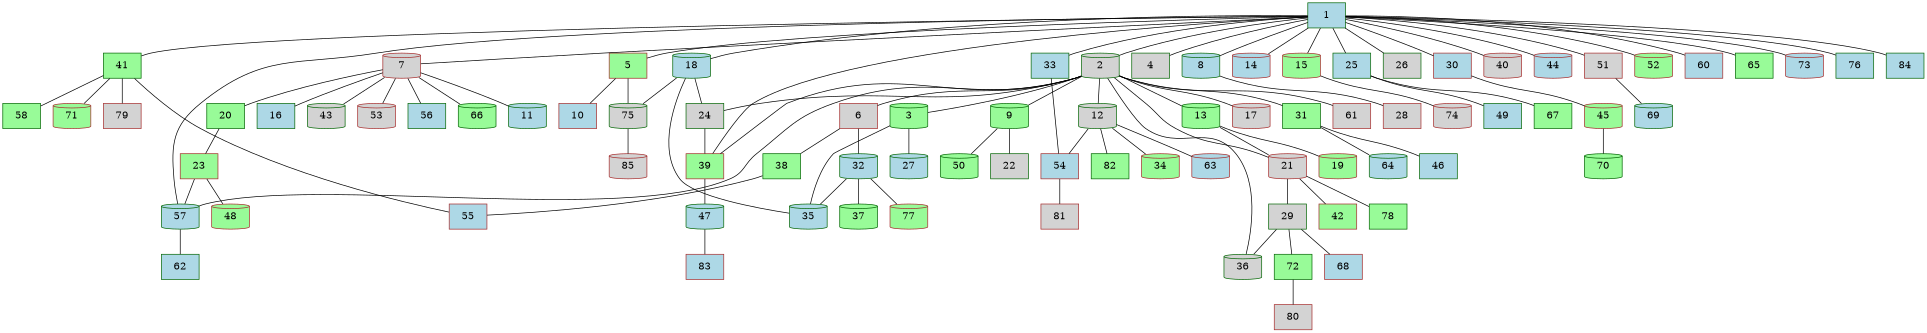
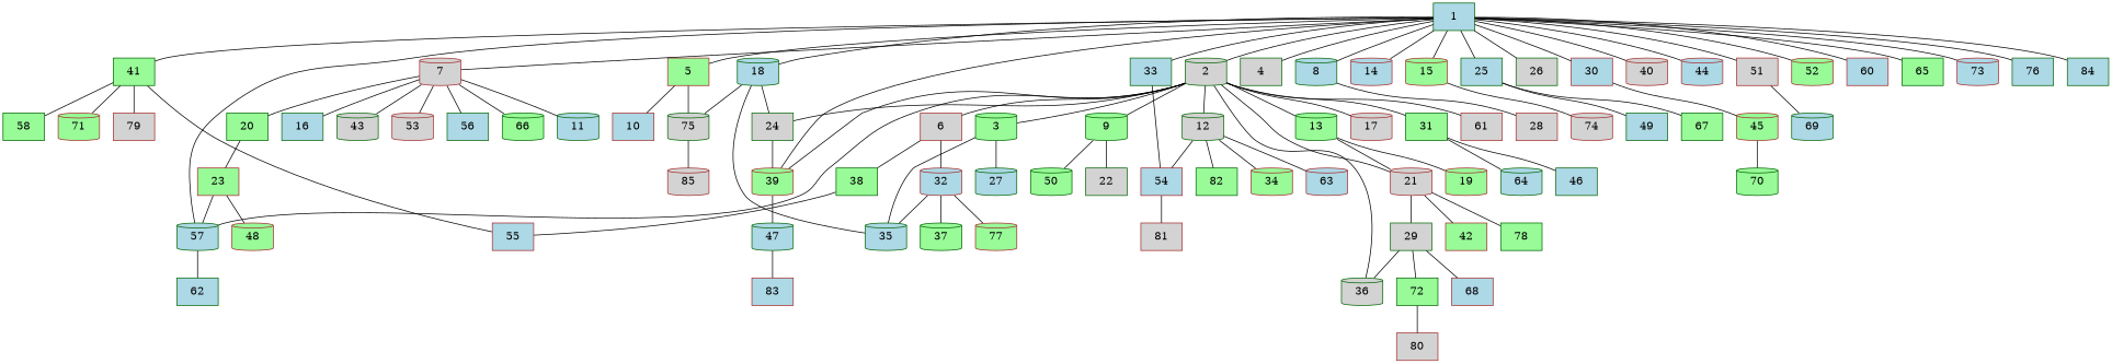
  graph {
    node [color=darkgreen fillcolor=lightblue shape=box style=filled]
    1
    2 [fillcolor=lightgrey shape=cylinder]
    4 [fillcolor=lightgrey]
    5 [color=brown fillcolor=palegreen]
    7 [color=brown fillcolor=lightgrey shape=cylinder]
    8 [shape=cylinder]
    14 [color=brown shape=cylinder]
    15 [color=brown fillcolor=palegreen shape=cylinder]
    18 [shape=cylinder]
    25
    26 [fillcolor=lightgrey]
    30 [color=brown]
    33
-   39 [color=brown fillcolor=palegreen]
+   39 [color=brown fillcolor=palegreen shape=cylinder]
    40 [color=brown fillcolor=lightgrey shape=cylinder]
    41 [fillcolor=palegreen]
    44 [color=brown shape=cylinder]
    51 [color=brown fillcolor=lightgrey]
    52 [color=brown fillcolor=palegreen shape=cylinder]
    57 [shape=cylinder]
    60 [color=brown]
    65 [fillcolor=palegreen]
    73 [color=brown shape=cylinder]
    76
    84
    3 [fillcolor=palegreen shape=cylinder]
    6 [color=brown fillcolor=lightgrey]
    9 [fillcolor=palegreen shape=cylinder]
    12 [fillcolor=lightgrey shape=cylinder]
    13 [fillcolor=palegreen shape=cylinder]
    17 [color=brown fillcolor=lightgrey shape=cylinder]
    21 [color=brown fillcolor=lightgrey shape=cylinder]
    24 [fillcolor=lightgrey]
    31 [fillcolor=palegreen]
    36 [fillcolor=lightgrey shape=cylinder]
    61 [color=brown fillcolor=lightgrey]
    10 [color=brown]
    75 [fillcolor=lightgrey shape=cylinder]
    11 [shape=cylinder]
    16
    20 [fillcolor=palegreen]
    43 [fillcolor=lightgrey shape=cylinder]
    53 [color=brown fillcolor=lightgrey shape=cylinder]
    56
    66 [fillcolor=palegreen shape=cylinder]
    28 [color=brown fillcolor=lightgrey]
    74 [color=brown fillcolor=lightgrey shape=cylinder]
    35 [shape=cylinder]
    49
    67 [fillcolor=palegreen]
    45 [color=brown fillcolor=palegreen shape=cylinder]
    54 [color=brown]
    47 [shape=cylinder]
    55 [color=brown]
    58 [fillcolor=palegreen]
    71 [color=brown fillcolor=palegreen shape=cylinder]
    79 [color=brown fillcolor=lightgrey]
    69 [shape=cylinder]
    62
    27 [shape=cylinder]
-   32 [shape=cylinder]
+   32 [color=brown shape=cylinder]
    38 [fillcolor=palegreen]
    22 [fillcolor=lightgrey]
    50 [fillcolor=palegreen shape=cylinder]
    34 [color=brown fillcolor=palegreen shape=cylinder]
    63 [color=brown shape=cylinder]
    82 [fillcolor=palegreen]
    19 [color=brown fillcolor=palegreen shape=cylinder]
    29 [fillcolor=lightgrey]
    42 [color=brown fillcolor=palegreen]
    78 [fillcolor=palegreen]
    46
    64 [shape=cylinder]
    85 [color=brown fillcolor=lightgrey shape=cylinder]
    37 [fillcolor=palegreen shape=cylinder]
    77 [color=brown fillcolor=palegreen shape=cylinder]
    23 [color=brown fillcolor=palegreen]
    81 [color=brown fillcolor=lightgrey]
    48 [color=brown fillcolor=palegreen shape=cylinder]
    68 [color=brown]
    72 [fillcolor=palegreen]
    80 [color=brown fillcolor=lightgrey]
    70 [fillcolor=palegreen shape=cylinder]
    83 [color=brown]
    1 -- 2
    1 -- 4
    1 -- 5
    1 -- 7
    1 -- 8
    1 -- 14
    1 -- 15
    1 -- 18
    1 -- 25
    1 -- 26
    1 -- 30
    1 -- 33
    1 -- 39
    1 -- 40
    1 -- 41
    1 -- 44
    1 -- 51
    1 -- 52
    1 -- 57
    1 -- 60
    1 -- 65
    1 -- 73
    1 -- 76
    1 -- 84
    2 -- 39
    2 -- 57
    2 -- 3
    2 -- 6
    2 -- 9
    2 -- 12
    2 -- 13
    2 -- 17
    2 -- 21
    2 -- 24
    2 -- 31
    2 -- 36
    2 -- 61
    5 -- 10
    5 -- 75
    7 -- 11
    7 -- 16
    7 -- 20
    7 -- 43
    7 -- 53
    7 -- 56
    7 -- 66
    8 -- 28
    15 -- 74
    18 -- 24
    18 -- 75
    18 -- 35
    25 -- 49
    25 -- 67
    30 -- 45
    33 -- 54
    39 -- 47
    41 -- 55
    41 -- 58
    41 -- 71
    41 -- 79
    51 -- 69
    57 -- 62
    3 -- 35
    3 -- 27
    6 -- 32
    6 -- 38
    9 -- 22
    9 -- 50
    12 -- 54
    12 -- 34
    12 -- 63
    12 -- 82
    13 -- 21
    13 -- 19
    21 -- 29
    21 -- 42
    21 -- 78
    24 -- 39
    31 -- 46
    31 -- 64
    75 -- 85
    20 -- 23
    45 -- 70
    54 -- 81
    47 -- 83
    32 -- 35
    32 -- 37
    32 -- 77
    38 -- 55
    29 -- 36
    29 -- 68
    29 -- 72
    23 -- 57
    23 -- 48
    72 -- 80
  }
